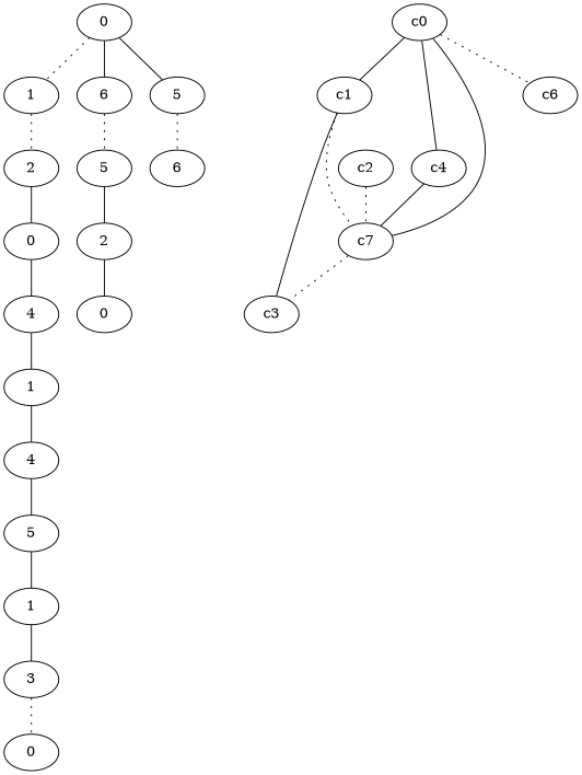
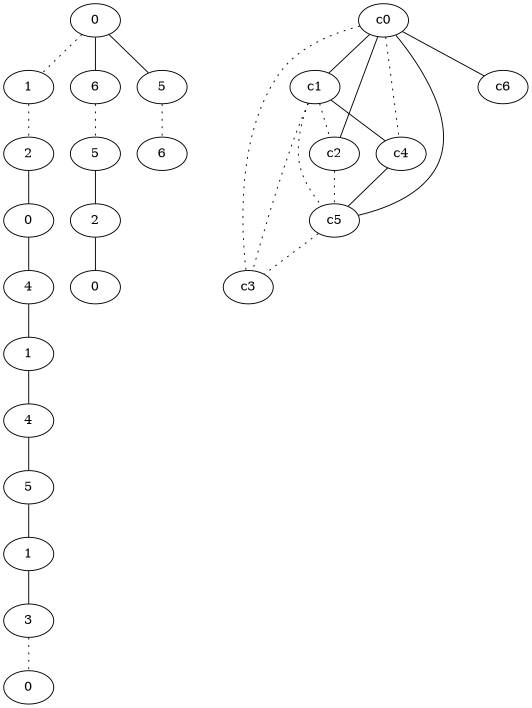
  graph {
    n1 [label=0]
    n2 [label=1]
    n3 [label=6]
    n4 [label=5]
    n5 [label=2]
    n6 [label=5]
    n7 [label=6]
    n8 [label=0]
    n9 [label=4]
    n10 [label=1]
    n11 [label=4]
    n12 [label=5]
    n13 [label=1]
    n14 [label=3]
    n15 [label=0]
    n16 [label=2]
    n17 [label=0]
    c0
    c1
    c2
    c3
    c4
-   c5 [label=c7]
+   c5
    c6
    n1 -- n2 [style=dotted]
    n1 -- n3
    n1 -- n4
    n2 -- n5 [style=dotted]
    n3 -- n6 [style=dotted]
    n4 -- n7 [style=dotted]
    n5 -- n8
    n6 -- n16
    n8 -- n9
    n9 -- n10
    n10 -- n11
    n11 -- n12
    n12 -- n13
    n13 -- n14
    n14 -- n15 [style=dotted]
    n16 -- n17
    c0 -- c1 [style=solid]
-   c0 -- c4
+   c0 -- c2
+   c0 -- c3 [style=dotted]
+   c0 -- c4 [style=dotted]
    c0 -- c5
-   c0 -- c6 [style=dotted]
-   c1 -- c3
+   c0 -- c6
+   c1 -- c2 [style=dotted]
+   c1 -- c3 [style=dotted]
+   c1 -- c4
    c1 -- c5 [style=dotted]
    c2 -- c5 [style=dotted]
    c4 -- c5
    c5 -- c3 [style=dotted]
  }
